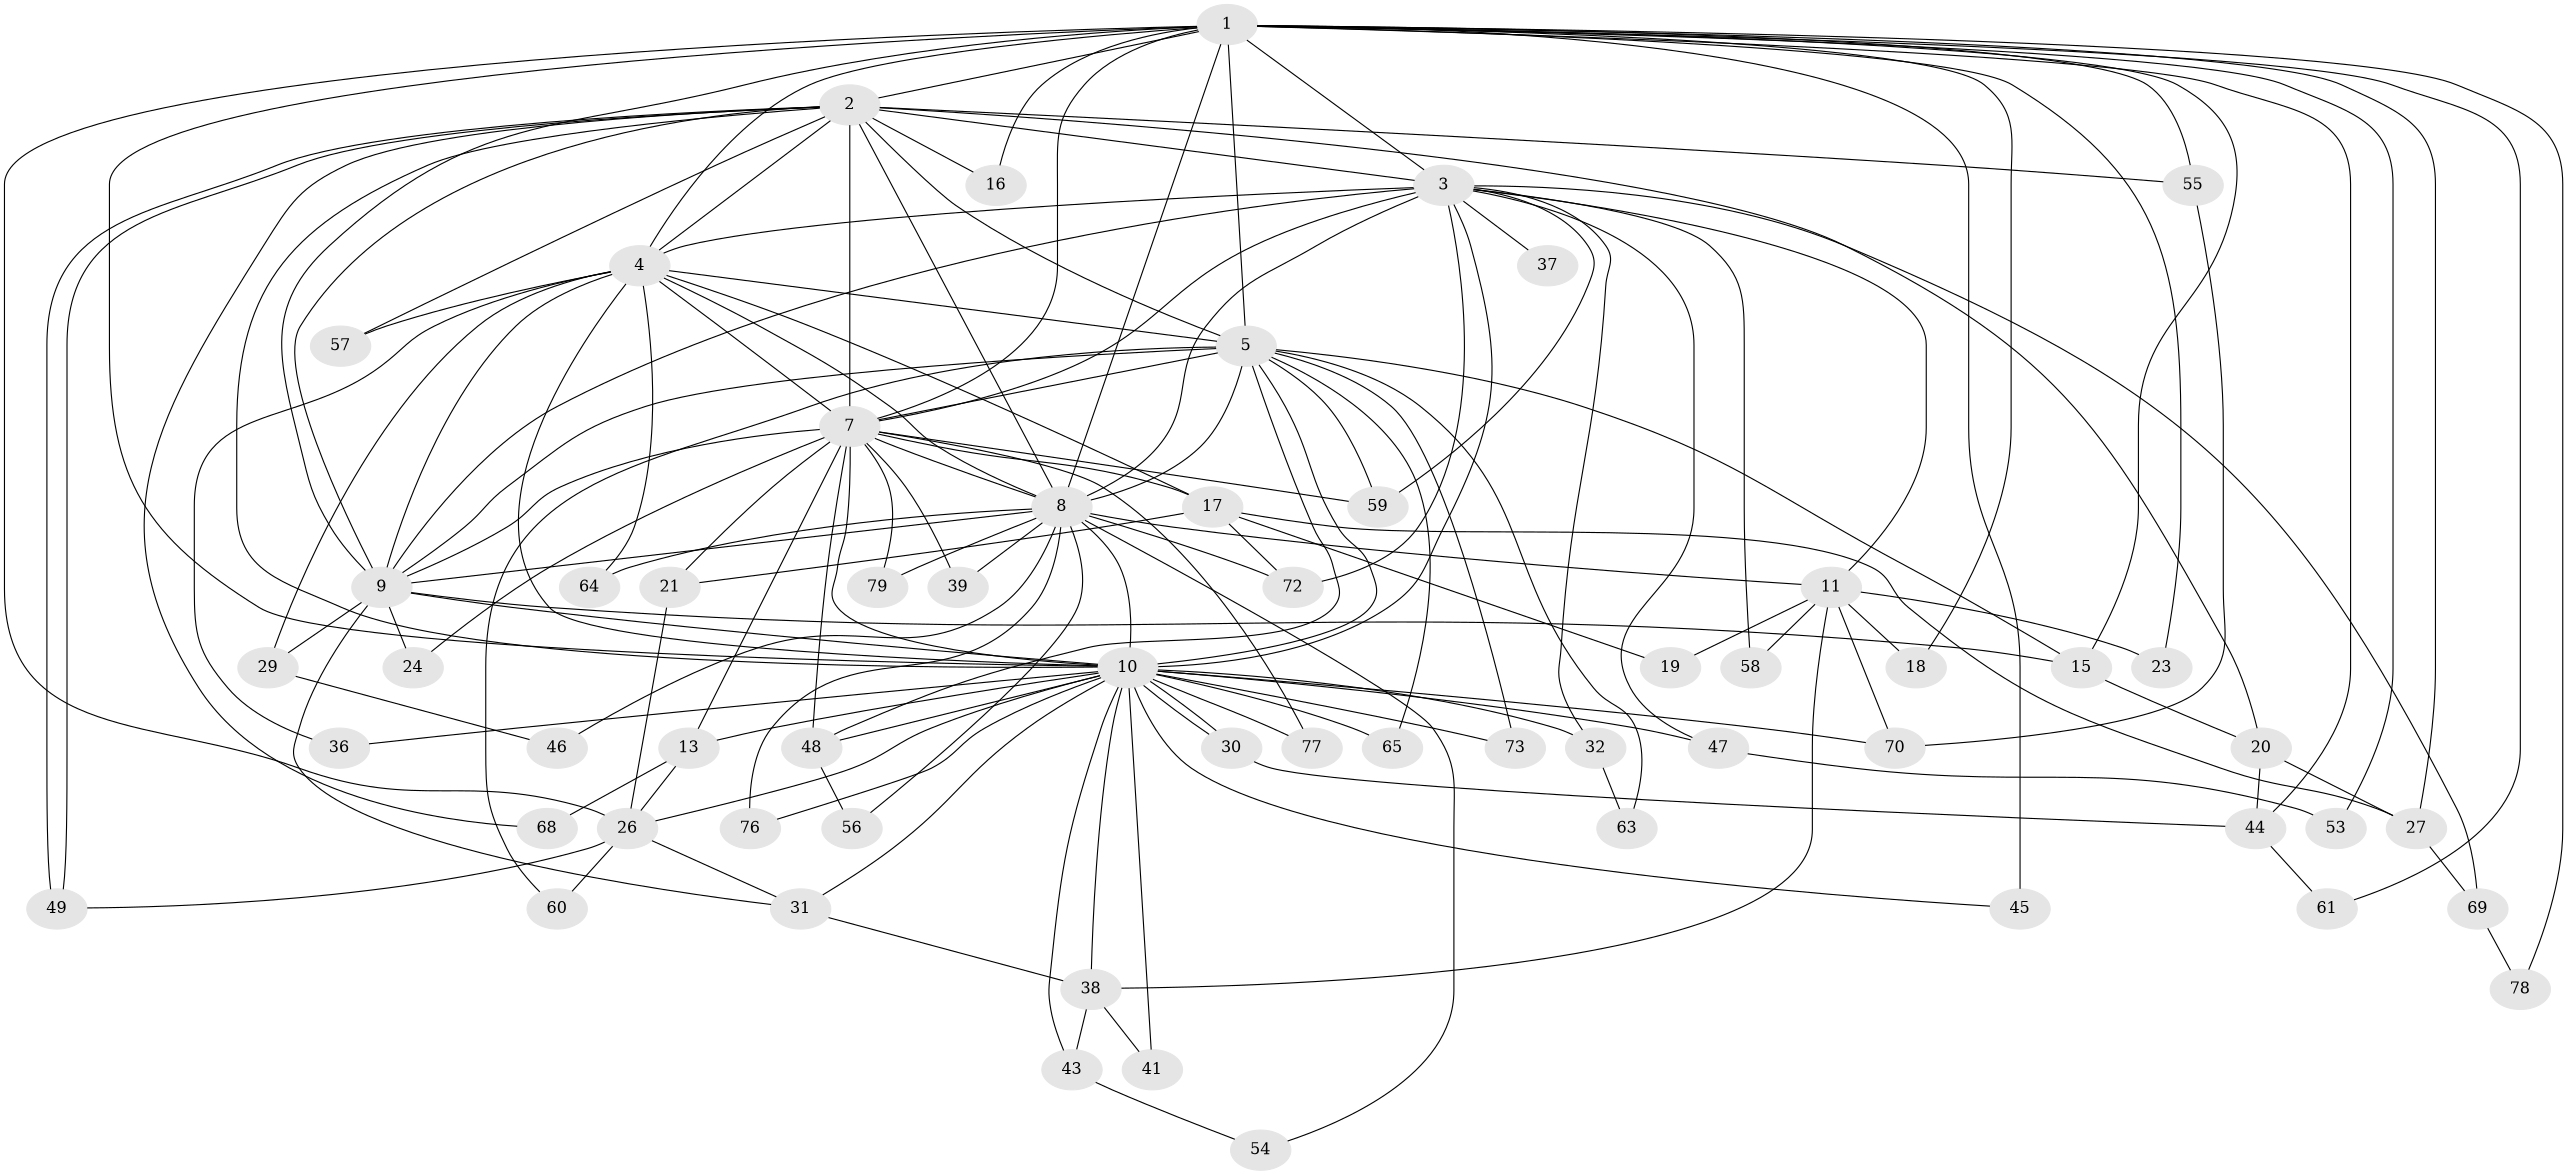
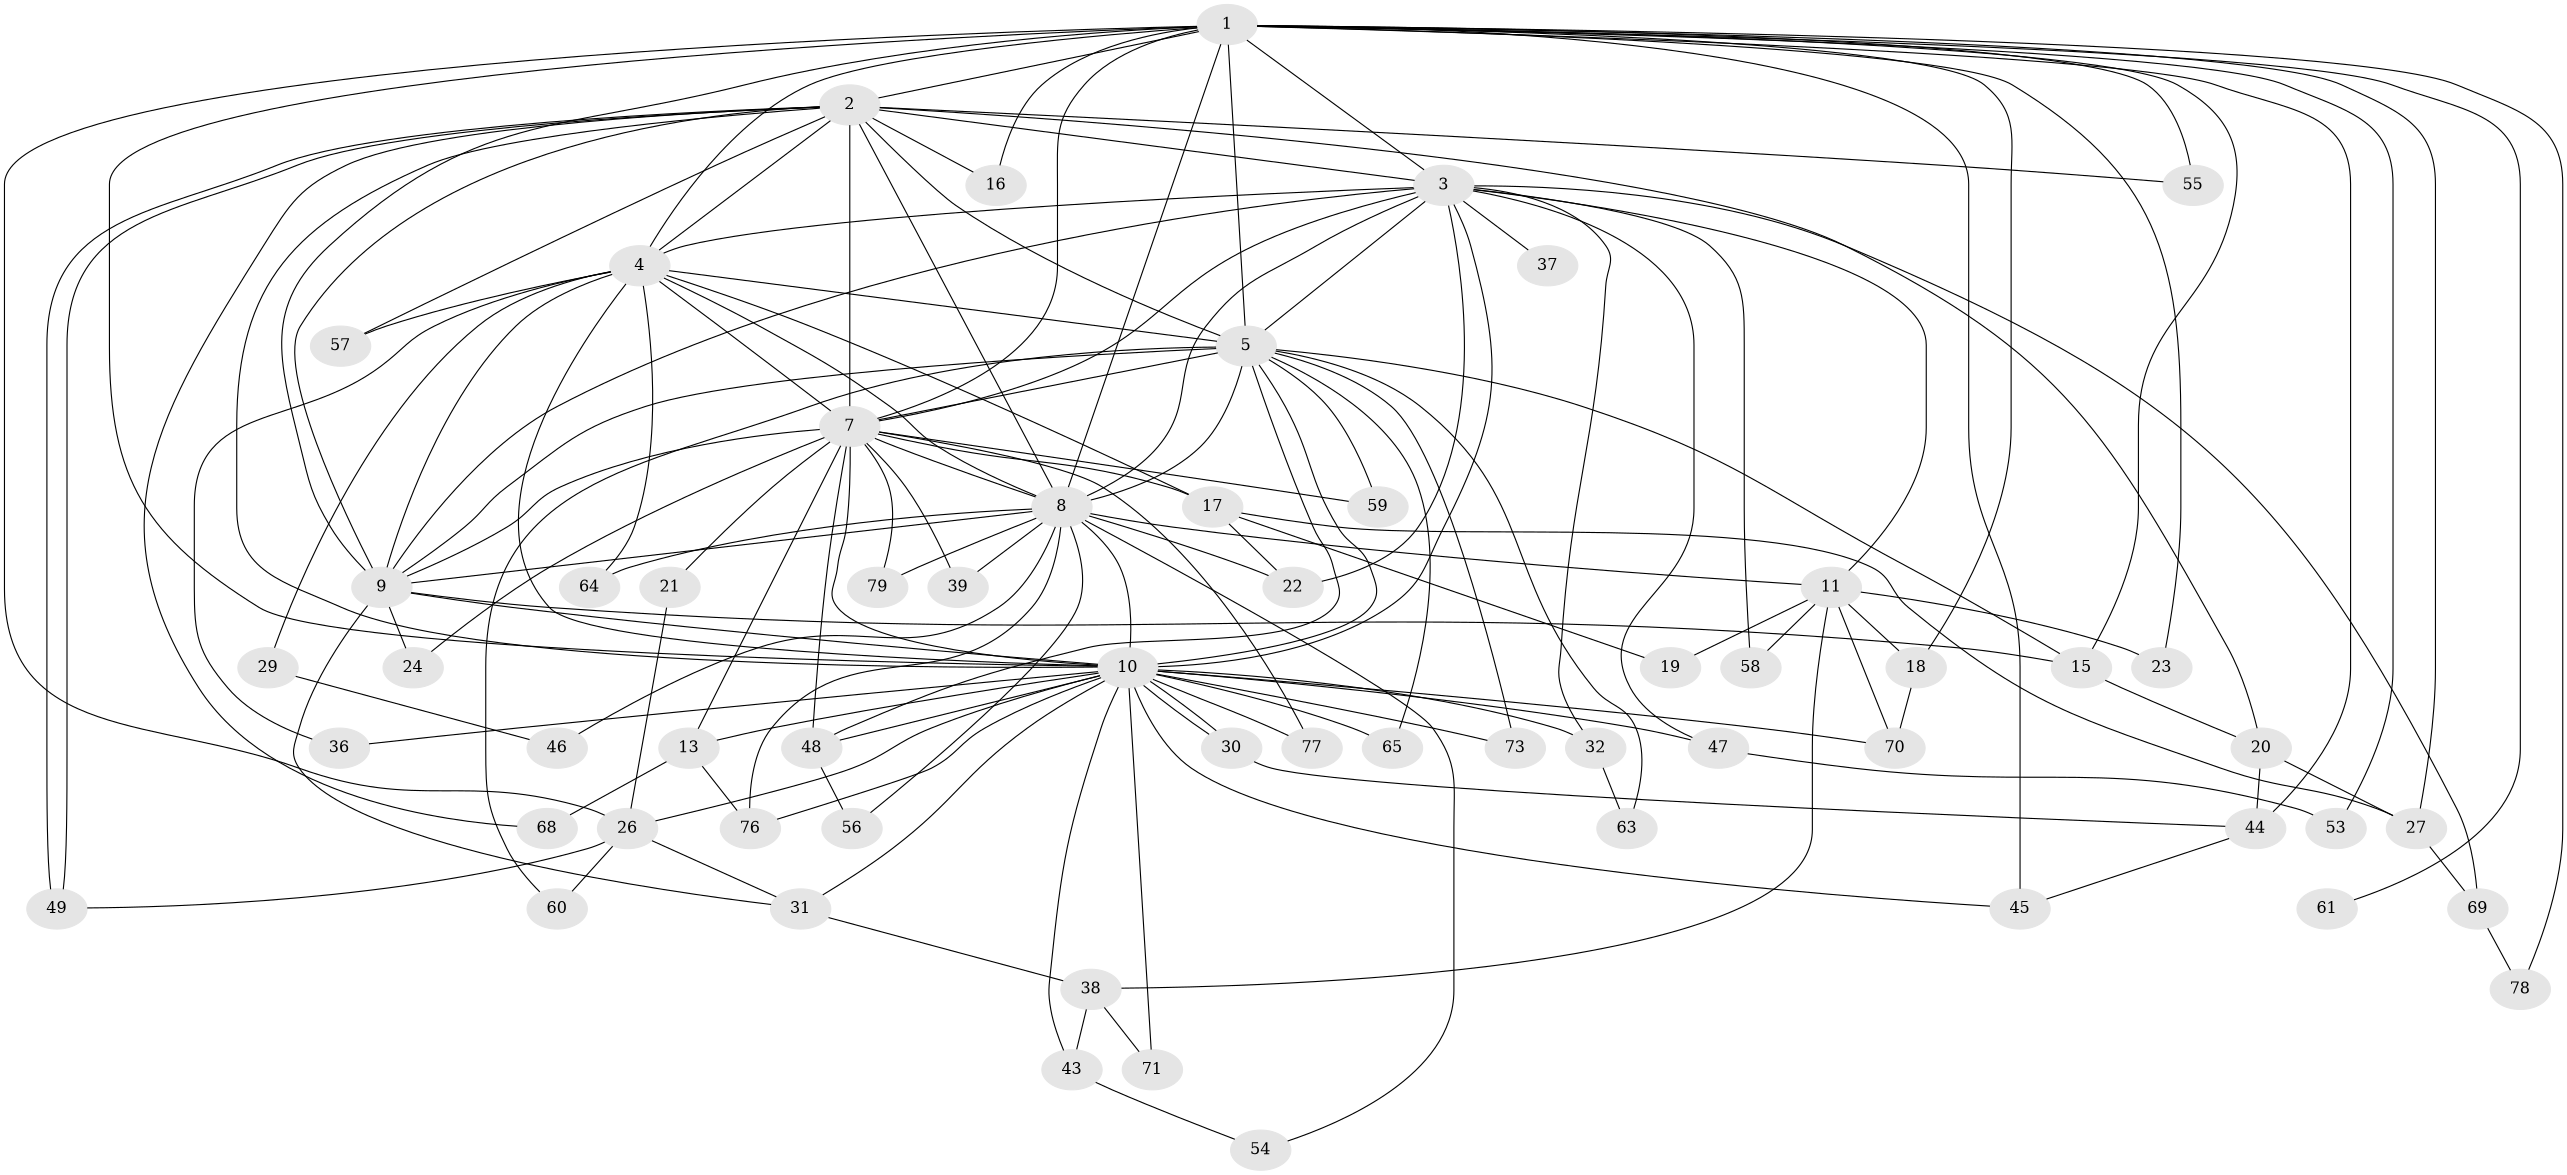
  graph {
    node [color=gray90 style=filled]
    1 [super="+34"]
    2 [super="+35"]
    3 [super="+14"]
    4 [super="+6"]
    5 [super="+12"]
    7 [super="+67"]
    8 [super="+51"]
    9 [super="+25"]
    10 [super="+28"]
    15
    16
    18
    23 [super="+71"]
    26 [super="+52"]
    27 [super="+42"]
    44 [super="+62"]
    45
    53
    55
    61
    78
    20
    49
    57
    68
    11 [super="+75"]
-   22 [label=72]
+   22
    32
    37
    47
    58
    69
    17 [super="+33"]
    29
    36
    64
    48 [super="+66"]
    59
    60
    63
    65
    73
    13
    21 [super="+40"]
    24
    39
    77
    79
    46
    54
    56
    76
    31 [super="+74"]
    30
    38 [super="+50"]
-   41
+   41 [label=71]
    43
    70
    19
    1 -- 2 [weight=2]
    1 -- 3
    1 -- 4 [weight=2]
    1 -- 5
    1 -- 7 [weight=2]
    1 -- 8
    1 -- 9
    1 -- 10
    1 -- 15
    1 -- 16
    1 -- 18
    1 -- 23
    1 -- 26
    1 -- 27
    1 -- 44
    1 -- 45
    1 -- 53
    1 -- 55
    1 -- 61
    1 -- 78
    2 -- 3
    2 -- 4 [weight=2]
    2 -- 5
    2 -- 7 [weight=2]
    2 -- 8
    2 -- 9
    2 -- 10
    2 -- 16
    2 -- 55
    2 -- 20
    2 -- 49
    2 -- 49
    2 -- 57
    2 -- 68
    3 -- 4 [weight=2]
-   3 -- 59
+   3 -- 5
    3 -- 7
    3 -- 8
    3 -- 9
    3 -- 10
    3 -- 11
    3 -- 22
    3 -- 32
    3 -- 37
    3 -- 47
    3 -- 58
    3 -- 69
    4 -- 5 [weight=2]
    4 -- 7 [weight=2]
    4 -- 8 [weight=2]
    4 -- 9 [weight=2]
    4 -- 10 [weight=2]
    4 -- 57
    4 -- 17
    4 -- 29
    4 -- 36
    4 -- 64
    5 -- 7
    5 -- 8
    5 -- 9 [weight=2]
    5 -- 10
    5 -- 15
    5 -- 48
    5 -- 59
    5 -- 60
    5 -- 63
    5 -- 65
    5 -- 73
    7 -- 8
    7 -- 9
    7 -- 10
    7 -- 17
    7 -- 48
    7 -- 59
    7 -- 13
    7 -- 21
    7 -- 24
    7 -- 39
    7 -- 77
    7 -- 79
    8 -- 9
    8 -- 10 [weight=2]
    8 -- 11
    8 -- 22
    8 -- 64
    8 -- 39
    8 -- 79
    8 -- 46
    8 -- 54
    8 -- 56
    8 -- 76
    9 -- 10
    9 -- 15
-   9 -- 29
    9 -- 24
    9 -- 31
    10 -- 26
    10 -- 45
    10 -- 32
    10 -- 47
    10 -- 36
    10 -- 48
    10 -- 65
    10 -- 73
    10 -- 13
    10 -- 77
    10 -- 76
    10 -- 31
    10 -- 30
    10 -- 30
-   10 -- 38
    10 -- 41
    10 -- 43
    10 -- 70
    15 -- 20
    26 -- 49
    26 -- 60
    26 -- 31
    27 -- 69
-   44 -- 61
-   55 -- 70
+   44 -- 45
+   18 -- 70
    20 -- 27
    20 -- 44
    11 -- 18
    11 -- 23 [weight=2]
    11 -- 58
    11 -- 38
    11 -- 70
    11 -- 19
    32 -- 63
    47 -- 53
    69 -- 78
    17 -- 27
    17 -- 22
-   17 -- 21
    17 -- 19
    29 -- 46
    48 -- 56
-   13 -- 26
+   13 -- 76
    13 -- 68
    21 -- 26
    31 -- 38
    30 -- 44
    38 -- 41
    38 -- 43
    43 -- 54
  }
